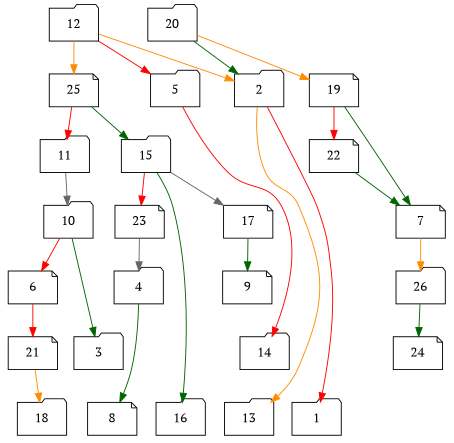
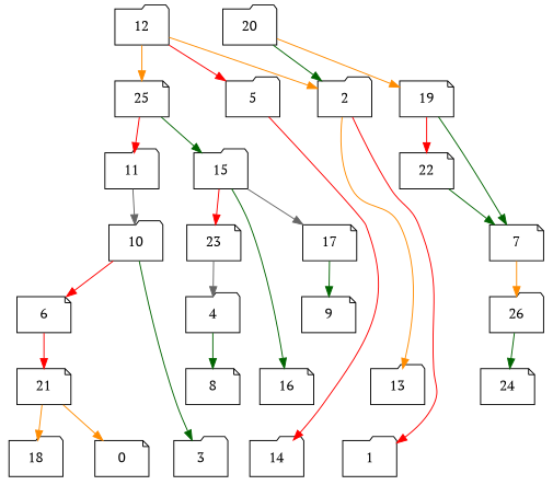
  digraph {
    fontname="PT Serif"
    node [fontname="PT Serif" shape=folder]
    edge [color=darkgreen fontname="PT Serif" weight=0]
    2
    1
    13
    8 [shape=note]
    4
    5
    14
    6 [shape=note]
    21 [shape=note]
+   0 [shape=note]
    18
    7 [shape=note]
    26
    24 [shape=note]
    10
    3
    11
    12
    25 [shape=note]
    20
    19 [shape=note]
    15
    22 [shape=note]
-   16
+   16 [shape=note]
    17 [shape=note]
    23 [shape=note]
    9 [shape=note]
    2 -> 1 [color=red]
    2 -> 13 [color=darkorange]
    4 -> 8
    5 -> 14 [color=red]
    6 -> 21 [color=red]
+   21 -> 0 [color=darkorange]
    21 -> 18 [color=darkorange]
    7 -> 26 [color=darkorange weight=1]
    26 -> 24
    10 -> 6 [color=red]
    10 -> 3
    11 -> 10 [color=gray40]
    12 -> 2 [color=darkorange]
    12 -> 5 [color=red]
    12 -> 25 [color=darkorange weight=1]
    25 -> 11 [color=red]
    25 -> 15
    20 -> 2
    20 -> 19 [color=darkorange]
    19 -> 7
    19 -> 22 [color=red weight=1]
    15 -> 16
    15 -> 17 [color=gray40]
    15 -> 23 [color=red]
    22 -> 7
    17 -> 9
    23 -> 4 [color=gray40]
  }
